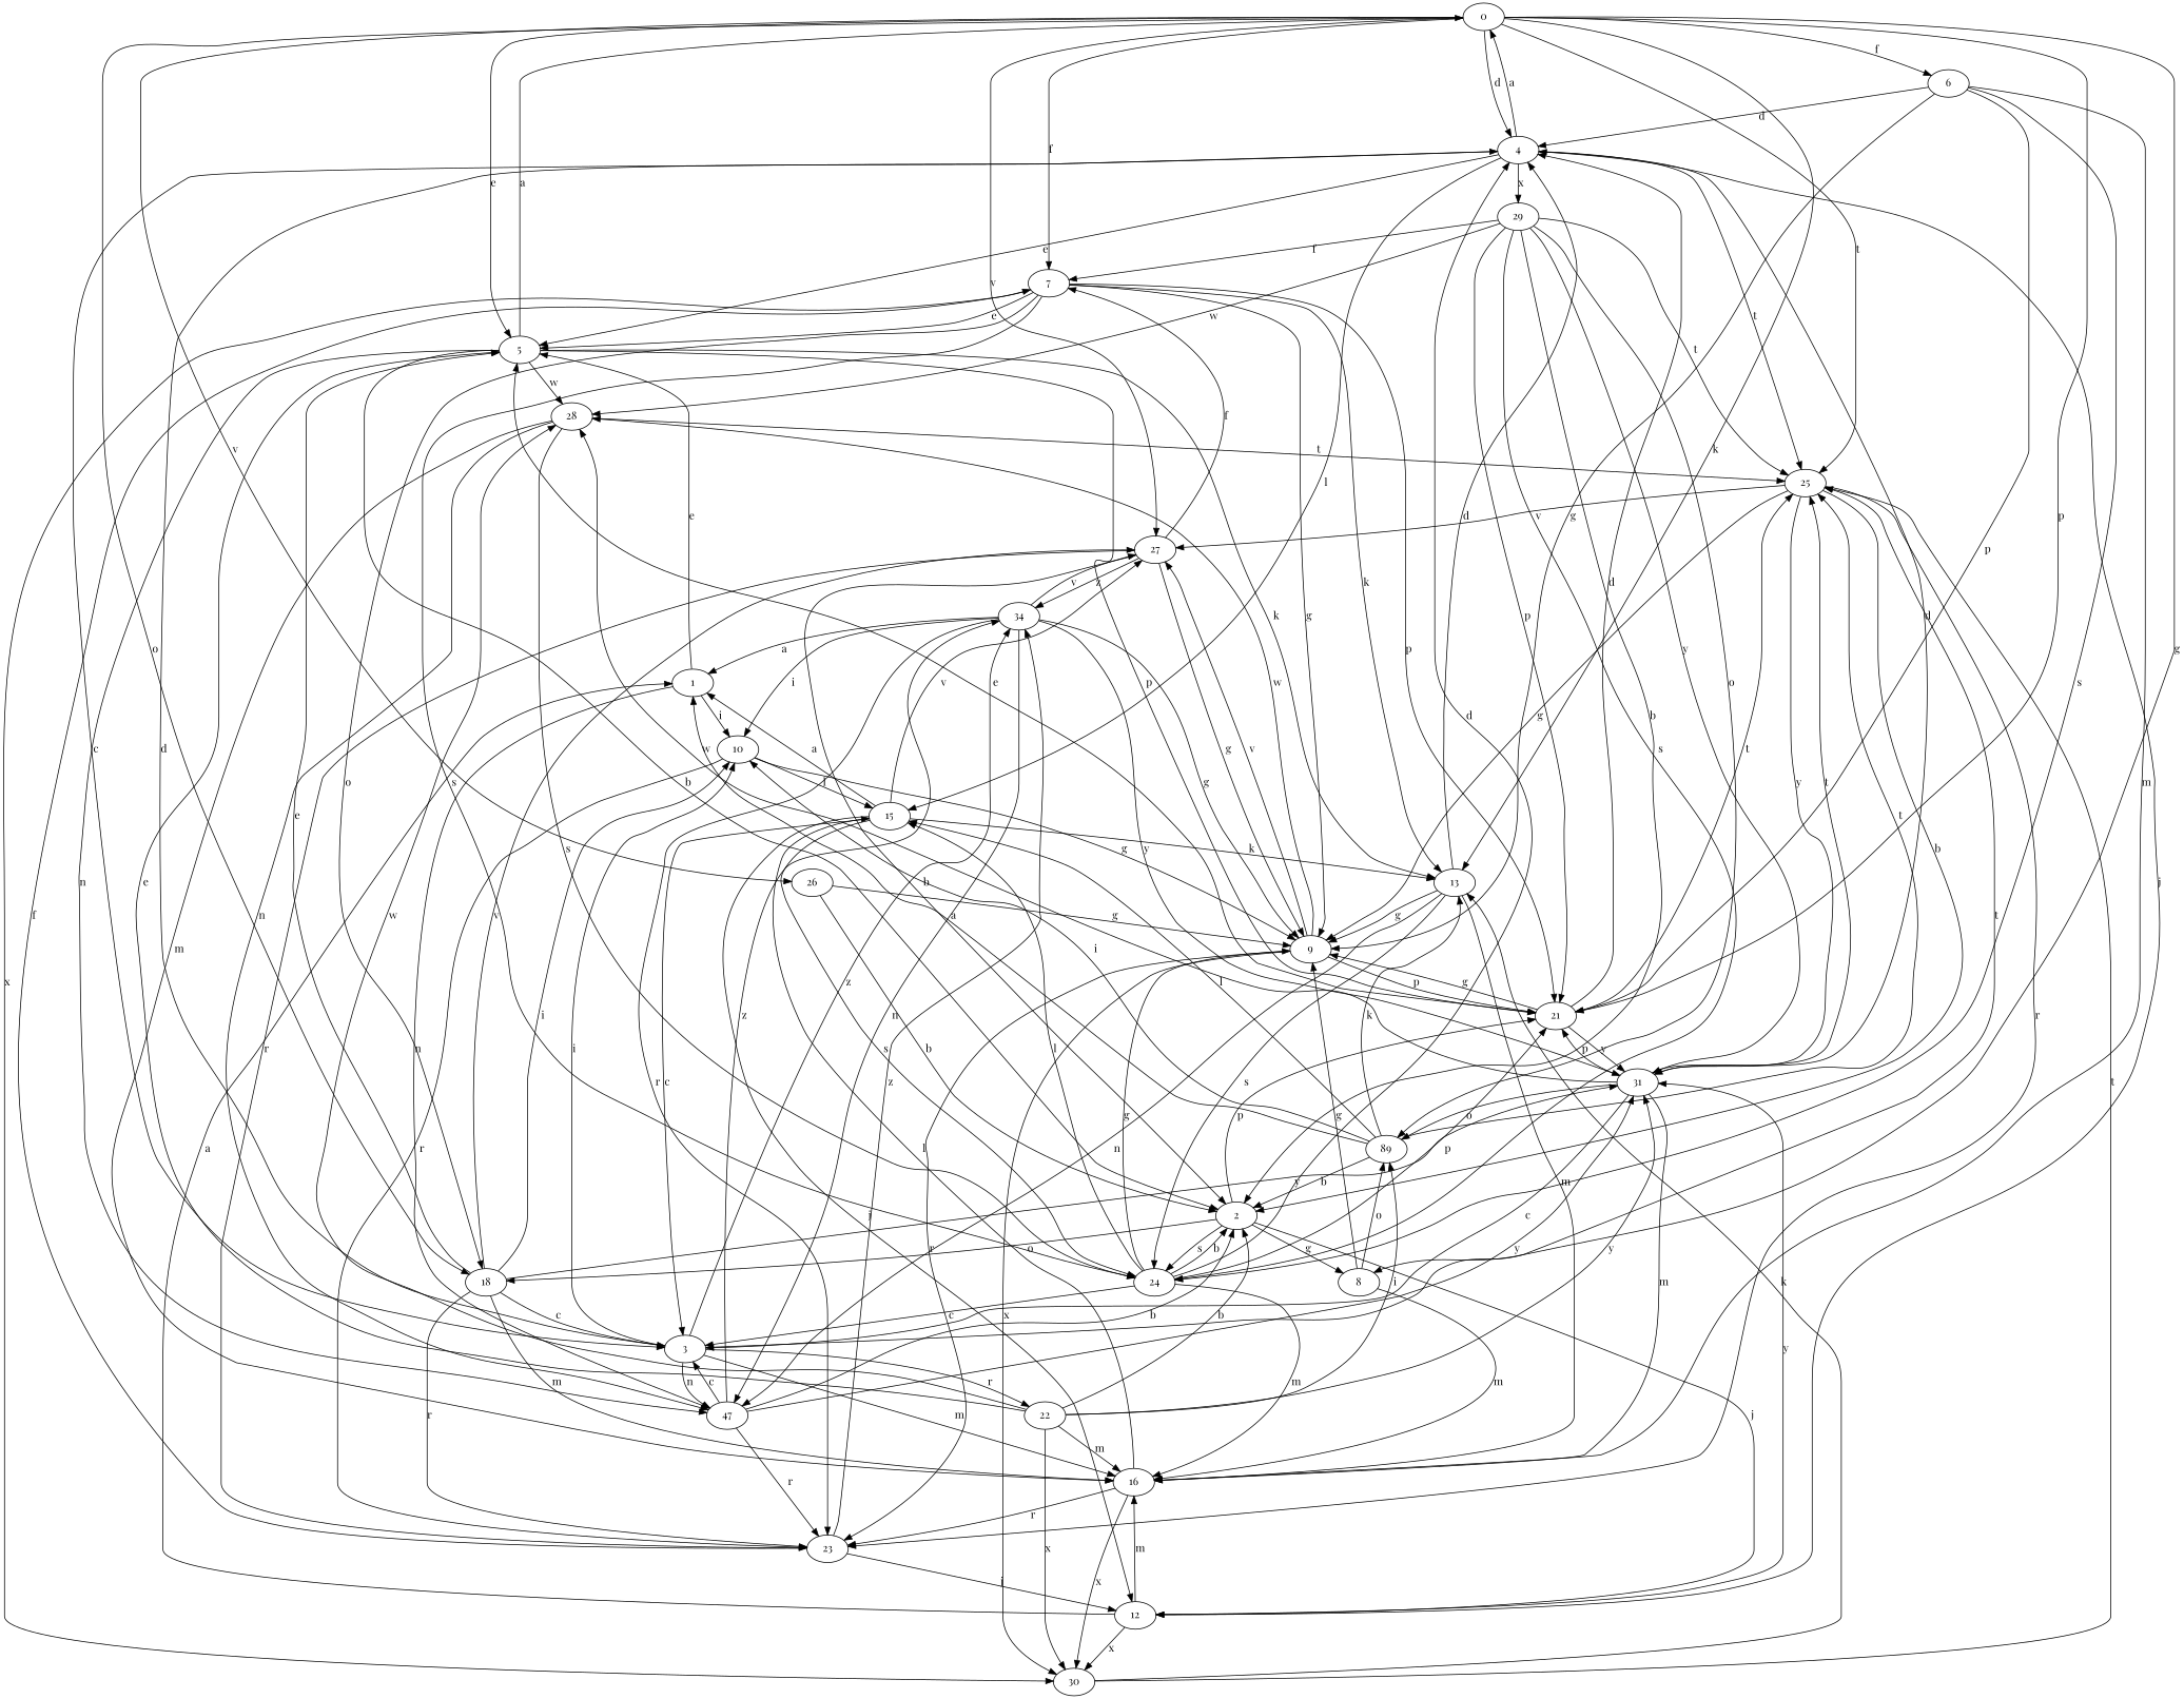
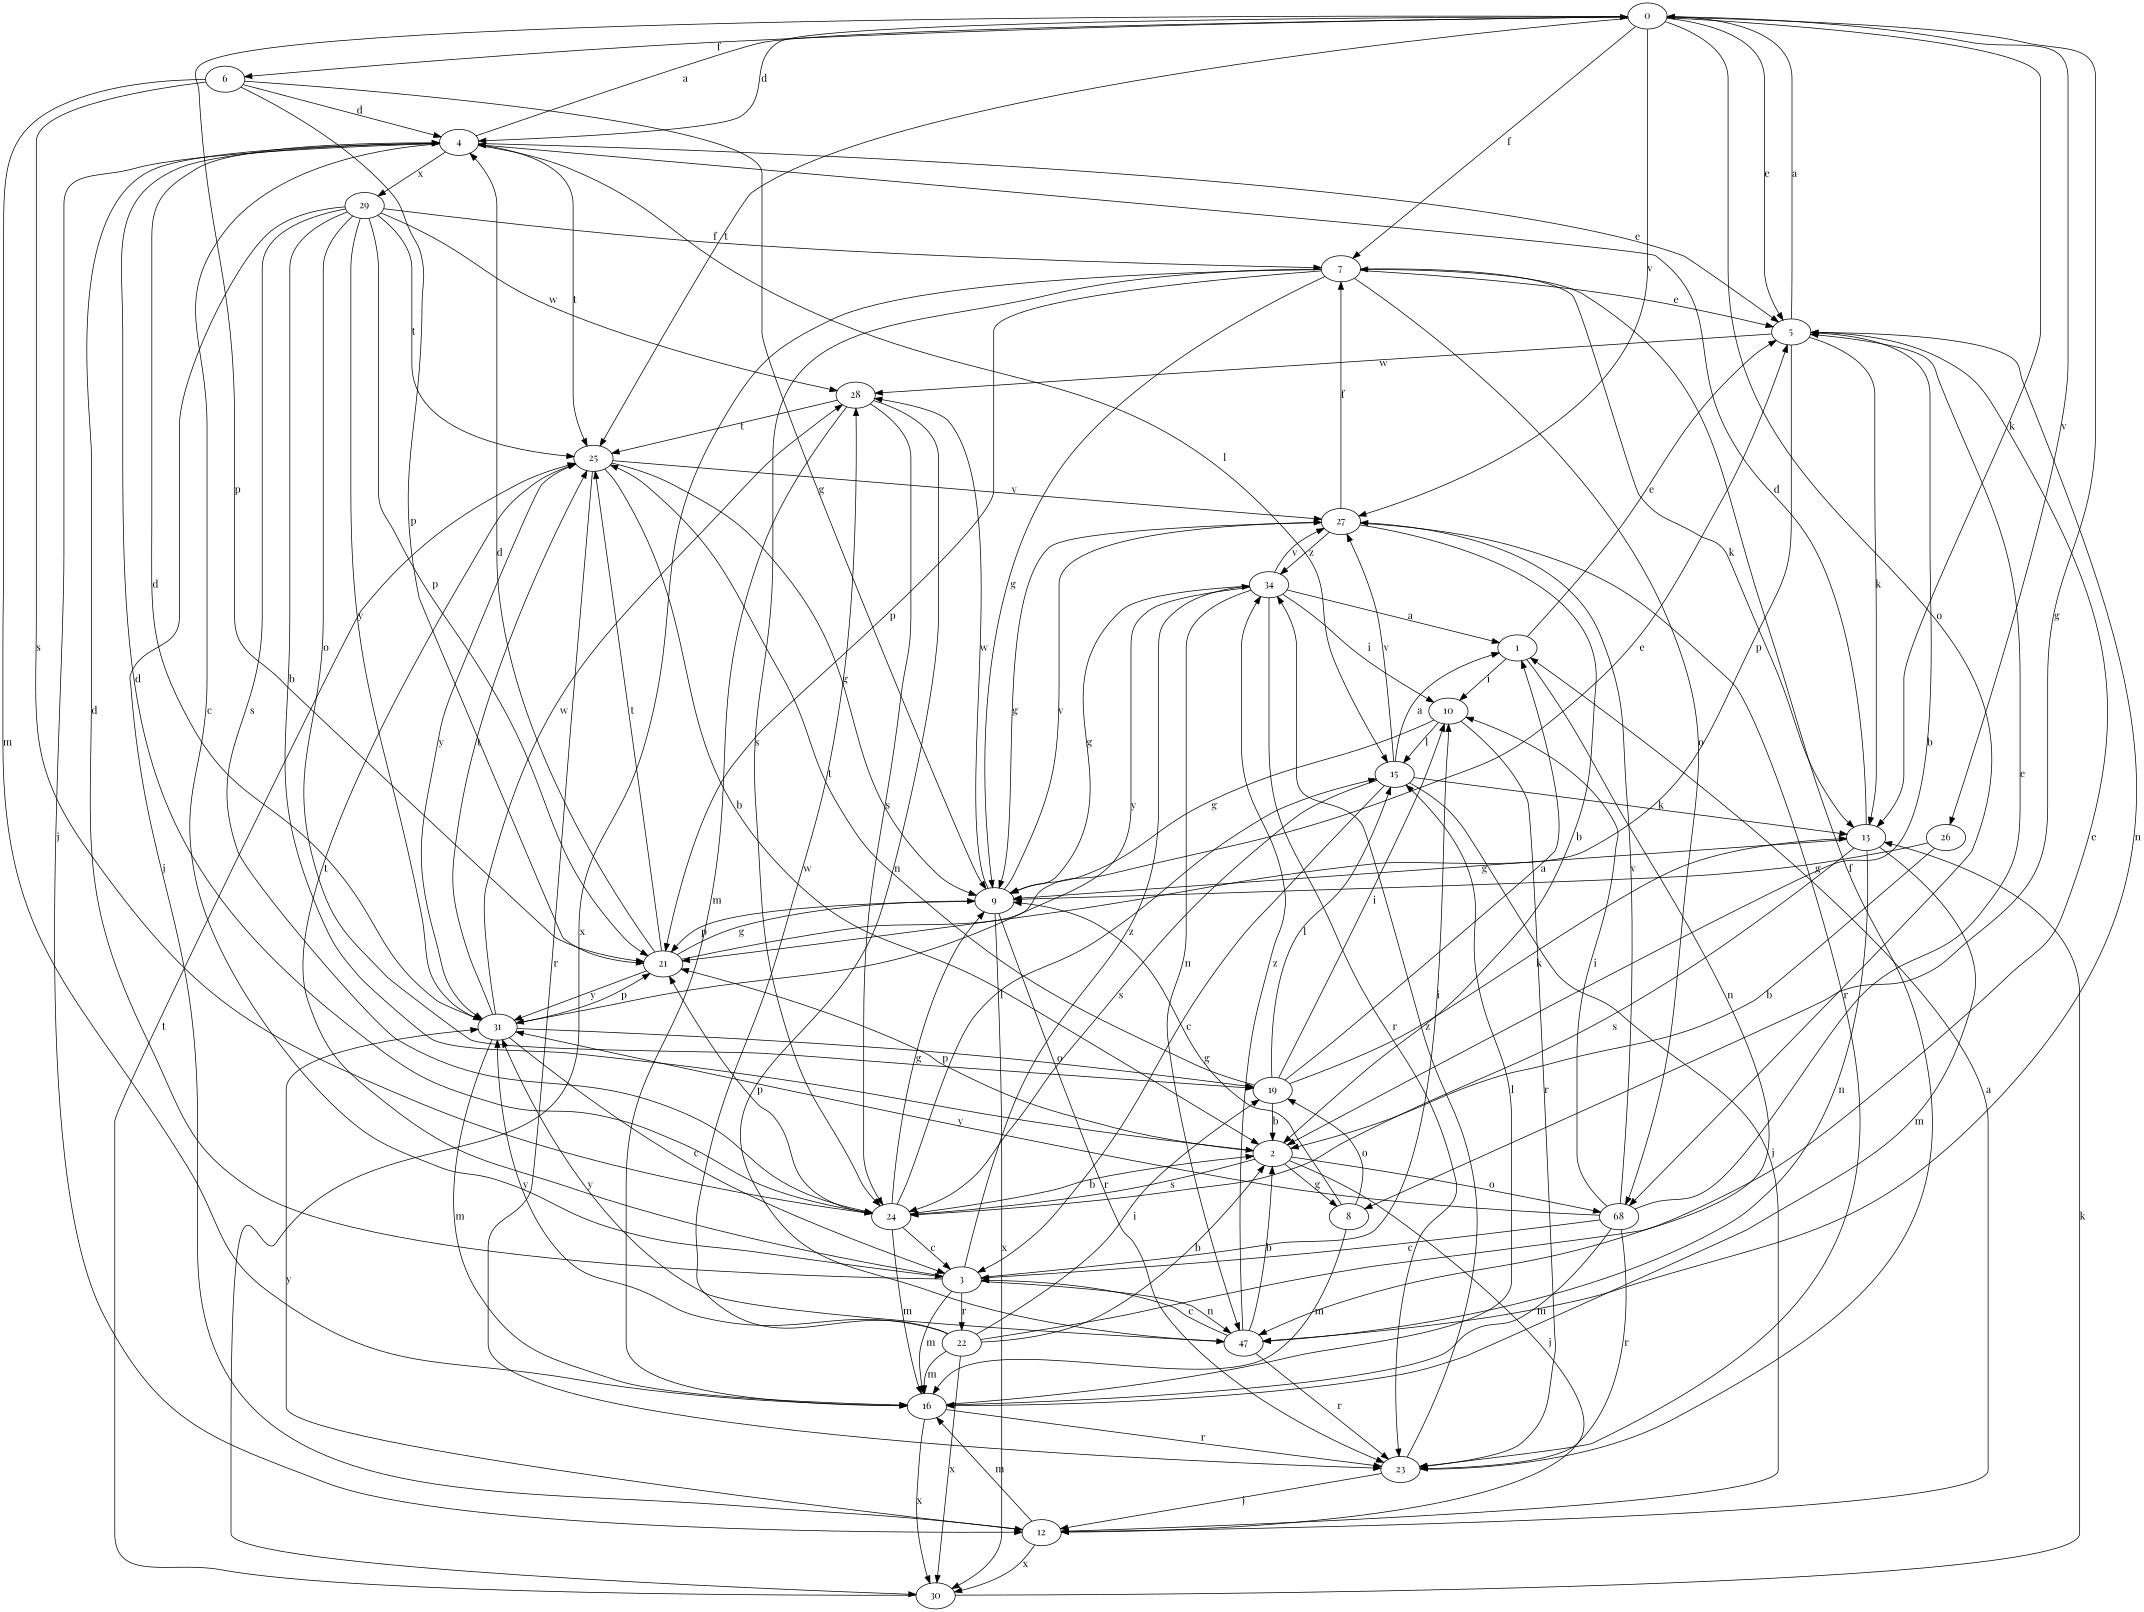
  strict digraph {
    fontname="Playfair Display"
    node [fontname="Playfair Display"]
    edge [fontname="Playfair Display"]
    0
    4
    5
    6
    7
    8
    13
-   18
+   18 [label=68]
    21
    25
    26
    27
    12
    3
    15
    29
    n17 [label=47]
    2
    28
    24
    16
    9
    30
-   19 [label=89]
+   19
    10
    23
    31
    34
    1
    22
    0 -> 4 [label=d]
    0 -> 5 [label=e]
    0 -> 6 [label=f]
    0 -> 7 [label=f]
    0 -> 8 [label=g]
    0 -> 13 [label=k]
    0 -> 18 [label=o]
    0 -> 21 [label=p]
    0 -> 25 [label=t]
    0 -> 26 [label=v]
    0 -> 27 [label=v]
    4 -> 0 [label=a]
    4 -> 5 [label=e]
    4 -> 25 [label=t]
    4 -> 12 [label=j]
    4 -> 3 [label=c]
    4 -> 15 [label=l]
    4 -> 29 [label=x]
    5 -> 0 [label=a]
    5 -> 13 [label=k]
    5 -> 21 [label=p]
    5 -> n17 [label=n]
    5 -> 2 [label=b]
    5 -> 28 [label=w]
    6 -> 4 [label=d]
    6 -> 21 [label=p]
    6 -> 24 [label=s]
    6 -> 16 [label=m]
    6 -> 9 [label=g]
    7 -> 5 [label=e]
    7 -> 13 [label=k]
    7 -> 18 [label=o]
    7 -> 21 [label=p]
    7 -> 24 [label=s]
    7 -> 9 [label=g]
    7 -> 30 [label=x]
    8 -> 16 [label=m]
    8 -> 9 [label=g]
    8 -> 19 [label=o]
    13 -> 4 [label=d]
    13 -> n17 [label=n]
    13 -> 24 [label=s]
    13 -> 16 [label=m]
    13 -> 9 [label=g]
    18 -> 5 [label=e]
    18 -> 27 [label=v]
    18 -> 3 [label=c]
    18 -> 16 [label=m]
    18 -> 10 [label=i]
    18 -> 23 [label=r]
    18 -> 31 [label=y]
    21 -> 4 [label=d]
    21 -> 5 [label=e]
    21 -> 25 [label=t]
    21 -> 9 [label=g]
    21 -> 31 [label=y]
    25 -> 27 [label=v]
    25 -> 2 [label=b]
    25 -> 9 [label=g]
    25 -> 23 [label=r]
    25 -> 31 [label=y]
    26 -> 2 [label=b]
    26 -> 9 [label=g]
    27 -> 7 [label=f]
    27 -> 2 [label=b]
    27 -> 9 [label=g]
    27 -> 23 [label=r]
    27 -> 34 [label=z]
    12 -> 16 [label=m]
    12 -> 30 [label=x]
    12 -> 31 [label=y]
    12 -> 1 [label=a]
    3 -> 4 [label=d]
    3 -> 25 [label=t]
    3 -> n17 [label=n]
    3 -> 16 [label=m]
    3 -> 10 [label=i]
    3 -> 34 [label=z]
    3 -> 22 [label=r]
    15 -> 13 [label=k]
    15 -> 27 [label=v]
    15 -> 12 [label=j]
    15 -> 3 [label=c]
    15 -> 24 [label=s]
    15 -> 1 [label=a]
    29 -> 7 [label=f]
    29 -> 21 [label=p]
    29 -> 25 [label=t]
+   29 -> 12 [label=j]
    29 -> 2 [label=b]
    29 -> 28 [label=w]
    29 -> 24 [label=s]
    29 -> 19 [label=o]
    29 -> 31 [label=y]
    n17 -> 3 [label=c]
    n17 -> 2 [label=b]
    n17 -> 23 [label=r]
    n17 -> 31 [label=y]
    n17 -> 34 [label=z]
    2 -> 8 [label=g]
    2 -> 18 [label=o]
    2 -> 21 [label=p]
    2 -> 12 [label=j]
    2 -> 24 [label=s]
    28 -> 25 [label=t]
    28 -> n17 [label=n]
    28 -> 24 [label=s]
    28 -> 16 [label=m]
    24 -> 4 [label=d]
    24 -> 21 [label=p]
    24 -> 3 [label=c]
    24 -> 15 [label=l]
    24 -> 2 [label=b]
    24 -> 16 [label=m]
    24 -> 9 [label=g]
    16 -> 15 [label=l]
    16 -> 30 [label=x]
    16 -> 23 [label=r]
    9 -> 21 [label=p]
    9 -> 27 [label=v]
    9 -> 28 [label=w]
    9 -> 30 [label=x]
    9 -> 23 [label=r]
    30 -> 13 [label=k]
    30 -> 25 [label=t]
    19 -> 13 [label=k]
    19 -> 25 [label=t]
    19 -> 15 [label=l]
    19 -> 2 [label=b]
    19 -> 10 [label=i]
    19 -> 1 [label=a]
    10 -> 15 [label=l]
    10 -> 9 [label=g]
    10 -> 23 [label=r]
    23 -> 7 [label=f]
    23 -> 12 [label=j]
    23 -> 34 [label=z]
    31 -> 4 [label=d]
    31 -> 21 [label=p]
    31 -> 25 [label=t]
    31 -> 3 [label=c]
    31 -> 28 [label=w]
    31 -> 16 [label=m]
    31 -> 19 [label=o]
    34 -> 27 [label=v]
    34 -> n17 [label=n]
    34 -> 9 [label=g]
    34 -> 10 [label=i]
    34 -> 23 [label=r]
    34 -> 31 [label=y]
    34 -> 1 [label=a]
    1 -> 5 [label=e]
    1 -> n17 [label=n]
    1 -> 10 [label=i]
    22 -> 5 [label=e]
    22 -> 2 [label=b]
    22 -> 28 [label=w]
    22 -> 16 [label=m]
    22 -> 30 [label=x]
    22 -> 19 [label=i]
    22 -> 31 [label=y]
  }
